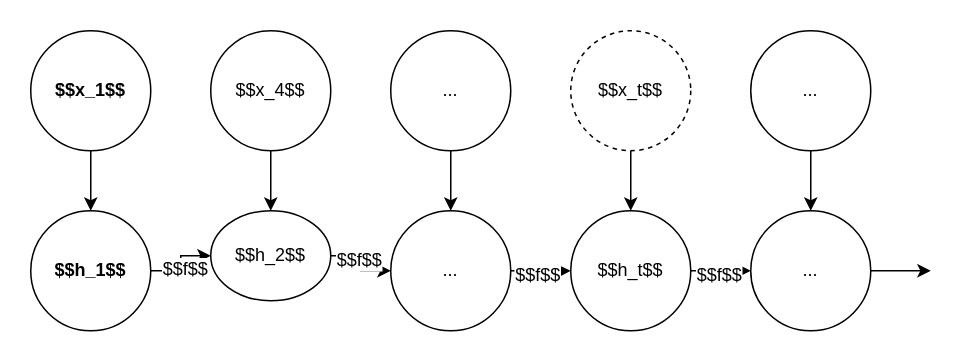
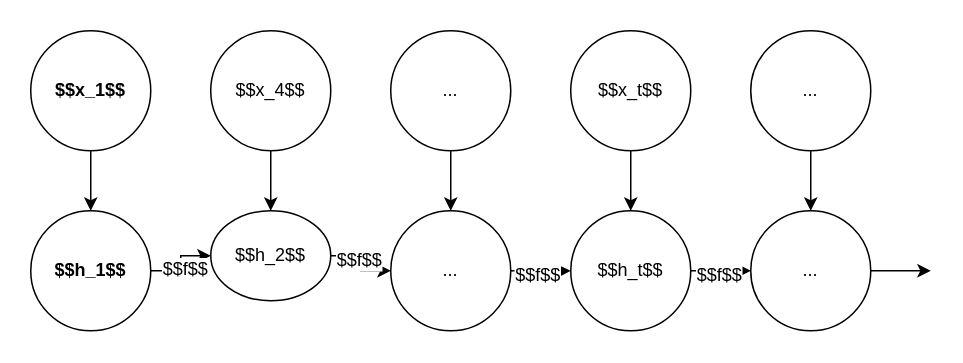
  <mxCell id="0" />
  <mxCell id="1" parent="0" />
  <mxCell id="2" style="edgeStyle=orthogonalEdgeStyle;rounded=0;orthogonalLoop=1;jettySize=auto;html=1;exitX=1;exitY=0.5;exitDx=0;exitDy=0;" parent="1" source="4" target="5" edge="1"><mxGeometry relative="1" as="geometry" /></mxCell>
  <mxCell id="3" value="$$f$$" style="text;html=1;align=center;verticalAlign=middle;resizable=0;points=[];labelBackgroundColor=#ffffff;" parent="2" vertex="1" connectable="0"><mxGeometry x="-0.117" y="-2" relative="1" as="geometry"><mxPoint as="offset" /></mxGeometry></mxCell>
  <mxCell id="4" value="$$h_1$$" style="ellipse;whiteSpace=wrap;html=1;aspect=fixed;fontStyle=1" parent="1" vertex="1"><mxGeometry x="20" y="140" width="80" height="80" as="geometry" /></mxCell>
  <mxCell id="5" value="$$h_2$$" style="ellipse;whiteSpace=wrap;html=1;aspect=fixed;" parent="1" vertex="1"><mxGeometry x="140" y="140" width="80" height="60" as="geometry" /></mxCell>
  <mxCell id="6" value="..." style="ellipse;whiteSpace=wrap;html=1;aspect=fixed;" parent="1" vertex="1"><mxGeometry x="260" y="140" width="80" height="80" as="geometry" /></mxCell>
  <mxCell id="7" style="edgeStyle=orthogonalEdgeStyle;rounded=0;orthogonalLoop=1;jettySize=auto;html=1;exitX=1;exitY=0.5;exitDx=0;exitDy=0;entryX=0;entryY=0.5;entryDx=0;entryDy=0;" parent="1" source="5" target="6" edge="1"><mxGeometry relative="1" as="geometry"><mxPoint x="240" y="220" as="sourcePoint" /><mxPoint x="280" y="220" as="targetPoint" /></mxGeometry></mxCell>
  <mxCell id="8" value="$$f$$" style="text;html=1;align=center;verticalAlign=middle;resizable=0;points=[];labelBackgroundColor=#ffffff;" parent="7" vertex="1" connectable="0"><mxGeometry x="-0.117" y="-2" relative="1" as="geometry"><mxPoint as="offset" /></mxGeometry></mxCell>
  <mxCell id="9" style="edgeStyle=orthogonalEdgeStyle;rounded=0;orthogonalLoop=1;jettySize=auto;html=1;exitX=1;exitY=0.5;exitDx=0;exitDy=0;" parent="1" target="11" edge="1"><mxGeometry relative="1" as="geometry"><mxPoint x="340" y="180" as="sourcePoint" /></mxGeometry></mxCell>
  <mxCell id="10" value="$$f$$" style="text;html=1;align=center;verticalAlign=middle;resizable=0;points=[];labelBackgroundColor=#ffffff;" parent="9" vertex="1" connectable="0"><mxGeometry x="-0.117" y="-2" relative="1" as="geometry"><mxPoint as="offset" /></mxGeometry></mxCell>
  <mxCell id="11" value="$$h_t$$" style="ellipse;whiteSpace=wrap;html=1;aspect=fixed;" parent="1" vertex="1"><mxGeometry x="380" y="140" width="80" height="80" as="geometry" /></mxCell>
  <mxCell id="12" style="edgeStyle=orthogonalEdgeStyle;rounded=0;orthogonalLoop=1;jettySize=auto;html=1;exitX=1;exitY=0.5;exitDx=0;exitDy=0;" parent="1" source="13" edge="1"><mxGeometry relative="1" as="geometry"><mxPoint x="620" y="180" as="targetPoint" /></mxGeometry></mxCell>
  <mxCell id="13" value="..." style="ellipse;whiteSpace=wrap;html=1;aspect=fixed;" parent="1" vertex="1"><mxGeometry x="500" y="140" width="80" height="80" as="geometry" /></mxCell>
  <mxCell id="14" style="edgeStyle=orthogonalEdgeStyle;rounded=0;orthogonalLoop=1;jettySize=auto;html=1;exitX=1;exitY=0.5;exitDx=0;exitDy=0;entryX=0;entryY=0.5;entryDx=0;entryDy=0;" parent="1" source="11" target="13" edge="1"><mxGeometry relative="1" as="geometry"><mxPoint x="480" y="220" as="sourcePoint" /><mxPoint x="520" y="220" as="targetPoint" /></mxGeometry></mxCell>
  <mxCell id="15" value="$$f$$" style="text;html=1;align=center;verticalAlign=middle;resizable=0;points=[];labelBackgroundColor=#ffffff;" parent="14" vertex="1" connectable="0"><mxGeometry x="-0.117" y="-2" relative="1" as="geometry"><mxPoint as="offset" /></mxGeometry></mxCell>
  <mxCell id="16" style="edgeStyle=orthogonalEdgeStyle;rounded=0;orthogonalLoop=1;jettySize=auto;html=1;exitX=0.5;exitY=1;exitDx=0;exitDy=0;entryX=0.5;entryY=0;entryDx=0;entryDy=0;" parent="1" source="17" target="4" edge="1"><mxGeometry relative="1" as="geometry" /></mxCell>
  <mxCell id="17" value="$$x_1$$" style="ellipse;whiteSpace=wrap;html=1;aspect=fixed;fontStyle=1" parent="1" vertex="1"><mxGeometry x="20" y="20" width="80" height="80" as="geometry" /></mxCell>
  <mxCell id="18" style="edgeStyle=orthogonalEdgeStyle;rounded=0;orthogonalLoop=1;jettySize=auto;html=1;exitX=0.5;exitY=1;exitDx=0;exitDy=0;entryX=0.5;entryY=0;entryDx=0;entryDy=0;" parent="1" source="19" target="5" edge="1"><mxGeometry relative="1" as="geometry" /></mxCell>
  <mxCell id="19" value="$$x_4$$" style="ellipse;whiteSpace=wrap;html=1;aspect=fixed;" parent="1" vertex="1"><mxGeometry x="140" y="20" width="80" height="80" as="geometry" /></mxCell>
  <mxCell id="20" style="edgeStyle=orthogonalEdgeStyle;rounded=0;orthogonalLoop=1;jettySize=auto;html=1;exitX=0.5;exitY=1;exitDx=0;exitDy=0;entryX=0.5;entryY=0;entryDx=0;entryDy=0;" parent="1" source="21" target="6" edge="1"><mxGeometry relative="1" as="geometry" /></mxCell>
  <mxCell id="21" value="..." style="ellipse;whiteSpace=wrap;html=1;aspect=fixed;" parent="1" vertex="1"><mxGeometry x="260" y="20" width="80" height="80" as="geometry" /></mxCell>
  <mxCell id="22" style="edgeStyle=orthogonalEdgeStyle;rounded=0;orthogonalLoop=1;jettySize=auto;html=1;exitX=0.5;exitY=1;exitDx=0;exitDy=0;entryX=0.5;entryY=0;entryDx=0;entryDy=0;" parent="1" source="23" target="11" edge="1"><mxGeometry relative="1" as="geometry" /></mxCell>
- <mxCell id="23" value="$$x_t$$" style="ellipse;whiteSpace=wrap;html=1;aspect=fixed;dashed=1;" parent="1" vertex="1"><mxGeometry x="380" y="20" width="80" height="80" as="geometry" /></mxCell>
+ <mxCell id="23" value="$$x_t$$" style="ellipse;whiteSpace=wrap;html=1;aspect=fixed;" parent="1" vertex="1"><mxGeometry x="380" y="20" width="80" height="80" as="geometry" /></mxCell>
  <mxCell id="24" style="edgeStyle=orthogonalEdgeStyle;rounded=0;orthogonalLoop=1;jettySize=auto;html=1;exitX=0.5;exitY=1;exitDx=0;exitDy=0;entryX=0.5;entryY=0;entryDx=0;entryDy=0;" parent="1" source="25" target="13" edge="1"><mxGeometry relative="1" as="geometry" /></mxCell>
  <mxCell id="25" value="..." style="ellipse;whiteSpace=wrap;html=1;aspect=fixed;" parent="1" vertex="1"><mxGeometry x="500" y="20" width="80" height="80" as="geometry" /></mxCell>
